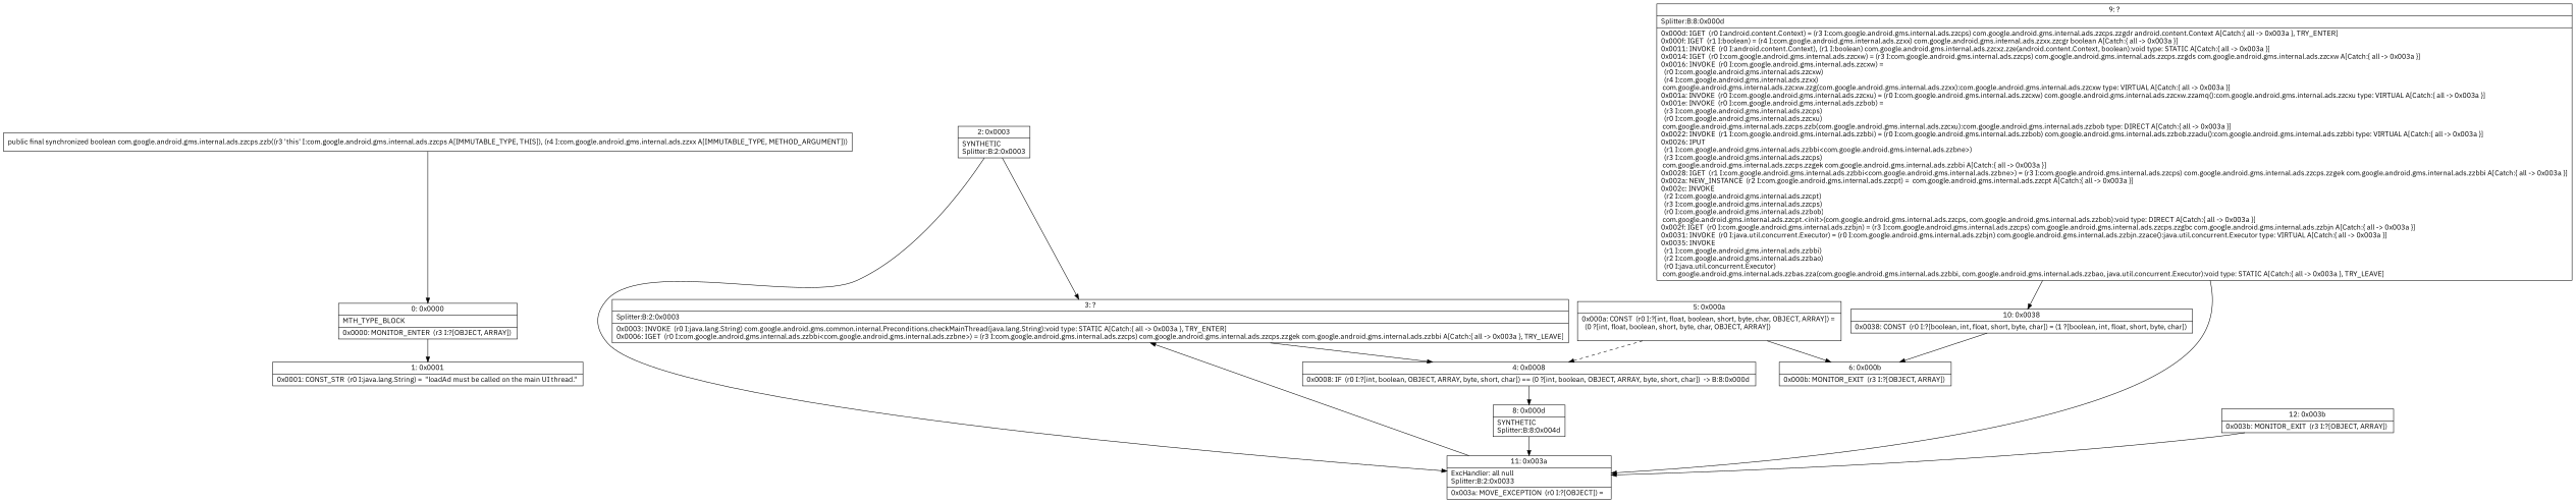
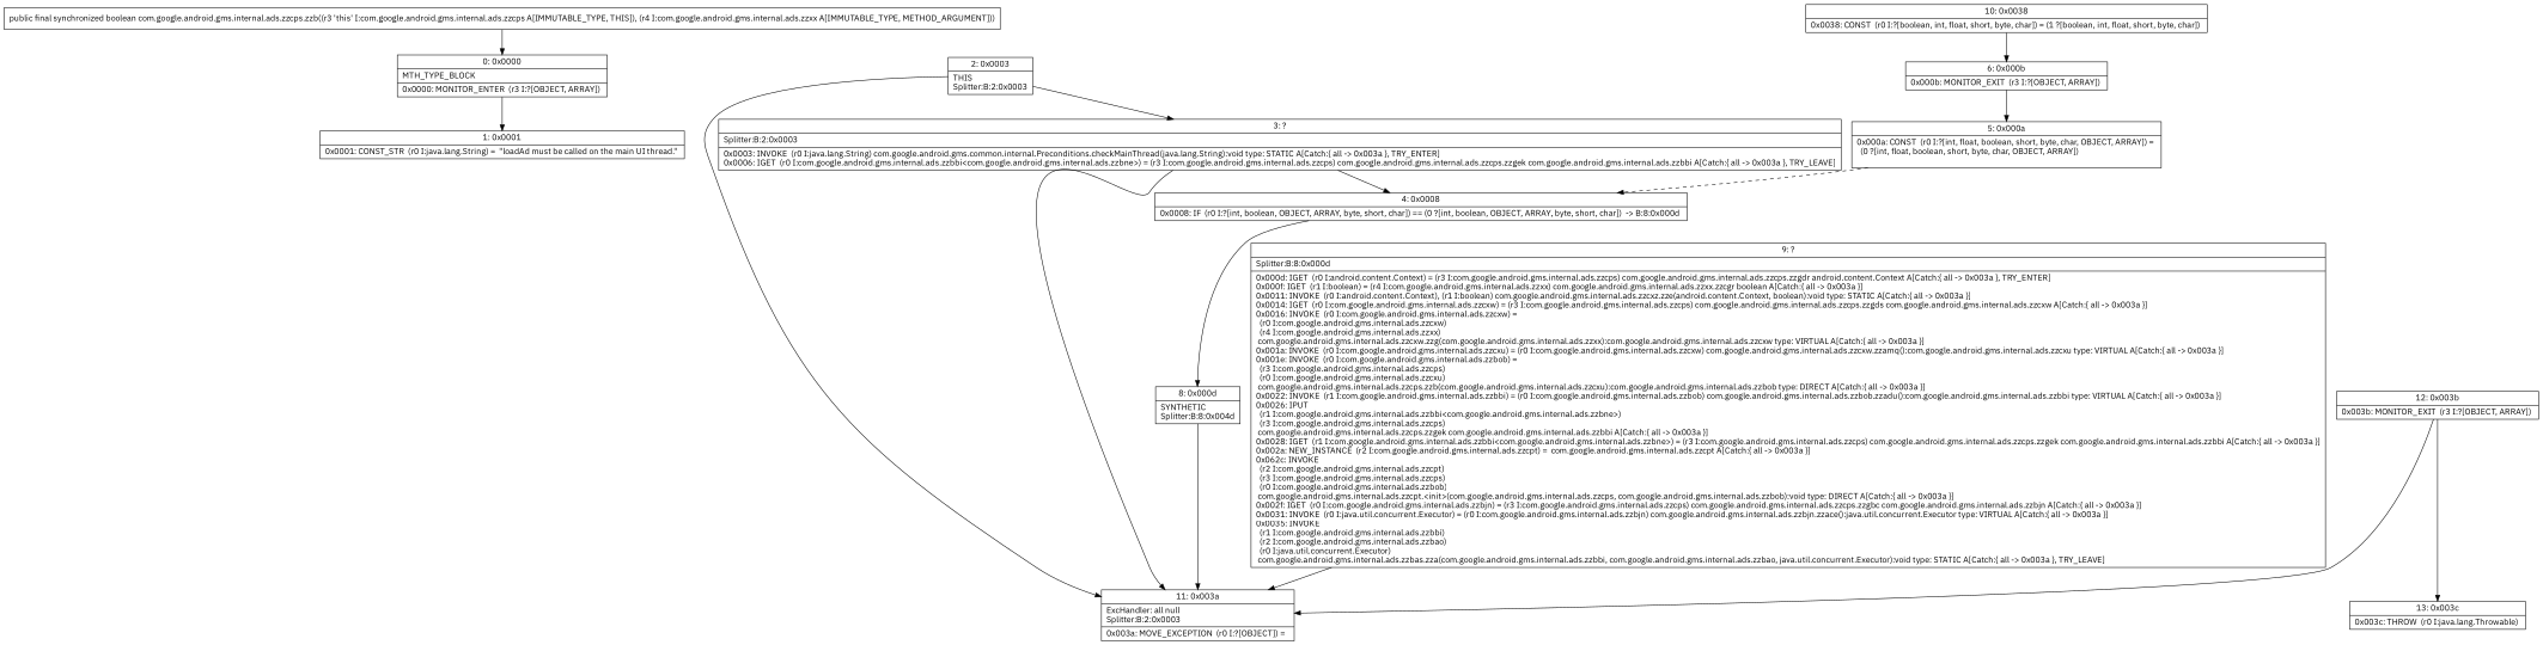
  digraph {
    fontname="IBM Plex Sans"
    node [fontname="IBM Plex Sans" shape=record]
    edge [fontname="IBM Plex Sans"]
    n1 [label="{0\:\ 0x0000|MTH_TYPE_BLOCK\l|0x0000: MONITOR_ENTER  (r3 I:?[OBJECT, ARRAY]) \l}"]
    n2 [label="{1\:\ 0x0001|0x0001: CONST_STR  (r0 I:java.lang.String) =  \"loadAd must be called on the main UI thread.\" \l}"]
-   n3 [label="{2\:\ 0x0003|SYNTHETIC\lSplitter:B:2:0x0003\l}"]
+   n3 [label="{2\:\ 0x0003|THIS\lSplitter:B:2:0x0003\l}"]
    n4 [label="{3\:\ ?|Splitter:B:2:0x0003\l|0x0003: INVOKE  (r0 I:java.lang.String) com.google.android.gms.common.internal.Preconditions.checkMainThread(java.lang.String):void type: STATIC A[Catch:\{ all \-\> 0x003a \}, TRY_ENTER]\l0x0006: IGET  (r0 I:com.google.android.gms.internal.ads.zzbbi\<com.google.android.gms.internal.ads.zzbne\>) = (r3 I:com.google.android.gms.internal.ads.zzcps) com.google.android.gms.internal.ads.zzcps.zzgek com.google.android.gms.internal.ads.zzbbi A[Catch:\{ all \-\> 0x003a \}, TRY_LEAVE]\l}"]
-   n5 [label="{11\:\ 0x003a|ExcHandler: all null\lSplitter:B:2:0x0033\l|0x003a: MOVE_EXCEPTION  (r0 I:?[OBJECT]) =  \l}"]
+   n5 [label="{11\:\ 0x003a|ExcHandler: all null\lSplitter:B:2:0x0003\l|0x003a: MOVE_EXCEPTION  (r0 I:?[OBJECT]) =  \l}"]
    n6 [label="{4\:\ 0x0008|0x0008: IF  (r0 I:?[int, boolean, OBJECT, ARRAY, byte, short, char]) == (0 ?[int, boolean, OBJECT, ARRAY, byte, short, char])  \-\> B:8:0x000d \l}"]
    n7 [label="{8\:\ 0x000d|SYNTHETIC\lSplitter:B:8:0x004d\l}"]
    n8 [label="{5\:\ 0x000a|0x000a: CONST  (r0 I:?[int, float, boolean, short, byte, char, OBJECT, ARRAY]) = \l  (0 ?[int, float, boolean, short, byte, char, OBJECT, ARRAY])\l \l}"]
    n9 [label="{6\:\ 0x000b|0x000b: MONITOR_EXIT  (r3 I:?[OBJECT, ARRAY]) \l}"]
-   n10 [label="{9\:\ ?|Splitter:B:8:0x000d\l|0x000d: IGET  (r0 I:android.content.Context) = (r3 I:com.google.android.gms.internal.ads.zzcps) com.google.android.gms.internal.ads.zzcps.zzgdr android.content.Context A[Catch:\{ all \-\> 0x003a \}, TRY_ENTER]\l0x000f: IGET  (r1 I:boolean) = (r4 I:com.google.android.gms.internal.ads.zzxx) com.google.android.gms.internal.ads.zzxx.zzcgr boolean A[Catch:\{ all \-\> 0x003a \}]\l0x0011: INVOKE  (r0 I:android.content.Context), (r1 I:boolean) com.google.android.gms.internal.ads.zzcxz.zze(android.content.Context, boolean):void type: STATIC A[Catch:\{ all \-\> 0x003a \}]\l0x0014: IGET  (r0 I:com.google.android.gms.internal.ads.zzcxw) = (r3 I:com.google.android.gms.internal.ads.zzcps) com.google.android.gms.internal.ads.zzcps.zzgds com.google.android.gms.internal.ads.zzcxw A[Catch:\{ all \-\> 0x003a \}]\l0x0016: INVOKE  (r0 I:com.google.android.gms.internal.ads.zzcxw) = \l  (r0 I:com.google.android.gms.internal.ads.zzcxw)\l  (r4 I:com.google.android.gms.internal.ads.zzxx)\l com.google.android.gms.internal.ads.zzcxw.zzg(com.google.android.gms.internal.ads.zzxx):com.google.android.gms.internal.ads.zzcxw type: VIRTUAL A[Catch:\{ all \-\> 0x003a \}]\l0x001a: INVOKE  (r0 I:com.google.android.gms.internal.ads.zzcxu) = (r0 I:com.google.android.gms.internal.ads.zzcxw) com.google.android.gms.internal.ads.zzcxw.zzamq():com.google.android.gms.internal.ads.zzcxu type: VIRTUAL A[Catch:\{ all \-\> 0x003a \}]\l0x001e: INVOKE  (r0 I:com.google.android.gms.internal.ads.zzbob) = \l  (r3 I:com.google.android.gms.internal.ads.zzcps)\l  (r0 I:com.google.android.gms.internal.ads.zzcxu)\l com.google.android.gms.internal.ads.zzcps.zzb(com.google.android.gms.internal.ads.zzcxu):com.google.android.gms.internal.ads.zzbob type: DIRECT A[Catch:\{ all \-\> 0x003a \}]\l0x0022: INVOKE  (r1 I:com.google.android.gms.internal.ads.zzbbi) = (r0 I:com.google.android.gms.internal.ads.zzbob) com.google.android.gms.internal.ads.zzbob.zzadu():com.google.android.gms.internal.ads.zzbbi type: VIRTUAL A[Catch:\{ all \-\> 0x003a \}]\l0x0026: IPUT  \l  (r1 I:com.google.android.gms.internal.ads.zzbbi\<com.google.android.gms.internal.ads.zzbne\>)\l  (r3 I:com.google.android.gms.internal.ads.zzcps)\l com.google.android.gms.internal.ads.zzcps.zzgek com.google.android.gms.internal.ads.zzbbi A[Catch:\{ all \-\> 0x003a \}]\l0x0028: IGET  (r1 I:com.google.android.gms.internal.ads.zzbbi\<com.google.android.gms.internal.ads.zzbne\>) = (r3 I:com.google.android.gms.internal.ads.zzcps) com.google.android.gms.internal.ads.zzcps.zzgek com.google.android.gms.internal.ads.zzbbi A[Catch:\{ all \-\> 0x003a \}]\l0x002a: NEW_INSTANCE  (r2 I:com.google.android.gms.internal.ads.zzcpt) =  com.google.android.gms.internal.ads.zzcpt A[Catch:\{ all \-\> 0x003a \}]\l0x002c: INVOKE  \l  (r2 I:com.google.android.gms.internal.ads.zzcpt)\l  (r3 I:com.google.android.gms.internal.ads.zzcps)\l  (r0 I:com.google.android.gms.internal.ads.zzbob)\l com.google.android.gms.internal.ads.zzcpt.\<init\>(com.google.android.gms.internal.ads.zzcps, com.google.android.gms.internal.ads.zzbob):void type: DIRECT A[Catch:\{ all \-\> 0x003a \}]\l0x002f: IGET  (r0 I:com.google.android.gms.internal.ads.zzbjn) = (r3 I:com.google.android.gms.internal.ads.zzcps) com.google.android.gms.internal.ads.zzcps.zzgbc com.google.android.gms.internal.ads.zzbjn A[Catch:\{ all \-\> 0x003a \}]\l0x0031: INVOKE  (r0 I:java.util.concurrent.Executor) = (r0 I:com.google.android.gms.internal.ads.zzbjn) com.google.android.gms.internal.ads.zzbjn.zzace():java.util.concurrent.Executor type: VIRTUAL A[Catch:\{ all \-\> 0x003a \}]\l0x0035: INVOKE  \l  (r1 I:com.google.android.gms.internal.ads.zzbbi)\l  (r2 I:com.google.android.gms.internal.ads.zzbao)\l  (r0 I:java.util.concurrent.Executor)\l com.google.android.gms.internal.ads.zzbas.zza(com.google.android.gms.internal.ads.zzbbi, com.google.android.gms.internal.ads.zzbao, java.util.concurrent.Executor):void type: STATIC A[Catch:\{ all \-\> 0x003a \}, TRY_LEAVE]\l}"]
+   n10 [label="{9\:\ ?|Splitter:B:8:0x000d\l|0x000d: IGET  (r0 I:android.content.Context) = (r3 I:com.google.android.gms.internal.ads.zzcps) com.google.android.gms.internal.ads.zzcps.zzgdr android.content.Context A[Catch:\{ all \-\> 0x003a \}, TRY_ENTER]\l0x000f: IGET  (r1 I:boolean) = (r4 I:com.google.android.gms.internal.ads.zzxx) com.google.android.gms.internal.ads.zzxx.zzcgr boolean A[Catch:\{ all \-\> 0x003a \}]\l0x0011: INVOKE  (r0 I:android.content.Context), (r1 I:boolean) com.google.android.gms.internal.ads.zzcxz.zze(android.content.Context, boolean):void type: STATIC A[Catch:\{ all \-\> 0x003a \}]\l0x0014: IGET  (r0 I:com.google.android.gms.internal.ads.zzcxw) = (r3 I:com.google.android.gms.internal.ads.zzcps) com.google.android.gms.internal.ads.zzcps.zzgds com.google.android.gms.internal.ads.zzcxw A[Catch:\{ all \-\> 0x003a \}]\l0x0016: INVOKE  (r0 I:com.google.android.gms.internal.ads.zzcxw) = \l  (r0 I:com.google.android.gms.internal.ads.zzcxw)\l  (r4 I:com.google.android.gms.internal.ads.zzxx)\l com.google.android.gms.internal.ads.zzcxw.zzg(com.google.android.gms.internal.ads.zzxx):com.google.android.gms.internal.ads.zzcxw type: VIRTUAL A[Catch:\{ all \-\> 0x003a \}]\l0x001a: INVOKE  (r0 I:com.google.android.gms.internal.ads.zzcxu) = (r0 I:com.google.android.gms.internal.ads.zzcxw) com.google.android.gms.internal.ads.zzcxw.zzamq():com.google.android.gms.internal.ads.zzcxu type: VIRTUAL A[Catch:\{ all \-\> 0x003a \}]\l0x001e: INVOKE  (r0 I:com.google.android.gms.internal.ads.zzbob) = \l  (r3 I:com.google.android.gms.internal.ads.zzcps)\l  (r0 I:com.google.android.gms.internal.ads.zzcxu)\l com.google.android.gms.internal.ads.zzcps.zzb(com.google.android.gms.internal.ads.zzcxu):com.google.android.gms.internal.ads.zzbob type: DIRECT A[Catch:\{ all \-\> 0x003a \}]\l0x0022: INVOKE  (r1 I:com.google.android.gms.internal.ads.zzbbi) = (r0 I:com.google.android.gms.internal.ads.zzbob) com.google.android.gms.internal.ads.zzbob.zzadu():com.google.android.gms.internal.ads.zzbbi type: VIRTUAL A[Catch:\{ all \-\> 0x003a \}]\l0x0026: IPUT  \l  (r1 I:com.google.android.gms.internal.ads.zzbbi\<com.google.android.gms.internal.ads.zzbne\>)\l  (r3 I:com.google.android.gms.internal.ads.zzcps)\l com.google.android.gms.internal.ads.zzcps.zzgek com.google.android.gms.internal.ads.zzbbi A[Catch:\{ all \-\> 0x003a \}]\l0x0028: IGET  (r1 I:com.google.android.gms.internal.ads.zzbbi\<com.google.android.gms.internal.ads.zzbne\>) = (r3 I:com.google.android.gms.internal.ads.zzcps) com.google.android.gms.internal.ads.zzcps.zzgek com.google.android.gms.internal.ads.zzbbi A[Catch:\{ all \-\> 0x003a \}]\l0x002a: NEW_INSTANCE  (r2 I:com.google.android.gms.internal.ads.zzcpt) =  com.google.android.gms.internal.ads.zzcpt A[Catch:\{ all \-\> 0x003a \}]\l0x062c: INVOKE  \l  (r2 I:com.google.android.gms.internal.ads.zzcpt)\l  (r3 I:com.google.android.gms.internal.ads.zzcps)\l  (r0 I:com.google.android.gms.internal.ads.zzbob)\l com.google.android.gms.internal.ads.zzcpt.\<init\>(com.google.android.gms.internal.ads.zzcps, com.google.android.gms.internal.ads.zzbob):void type: DIRECT A[Catch:\{ all \-\> 0x003a \}]\l0x002f: IGET  (r0 I:com.google.android.gms.internal.ads.zzbjn) = (r3 I:com.google.android.gms.internal.ads.zzcps) com.google.android.gms.internal.ads.zzcps.zzgbc com.google.android.gms.internal.ads.zzbjn A[Catch:\{ all \-\> 0x003a \}]\l0x0031: INVOKE  (r0 I:java.util.concurrent.Executor) = (r0 I:com.google.android.gms.internal.ads.zzbjn) com.google.android.gms.internal.ads.zzbjn.zzace():java.util.concurrent.Executor type: VIRTUAL A[Catch:\{ all \-\> 0x003a \}]\l0x0035: INVOKE  \l  (r1 I:com.google.android.gms.internal.ads.zzbbi)\l  (r2 I:com.google.android.gms.internal.ads.zzbao)\l  (r0 I:java.util.concurrent.Executor)\l com.google.android.gms.internal.ads.zzbas.zza(com.google.android.gms.internal.ads.zzbbi, com.google.android.gms.internal.ads.zzbao, java.util.concurrent.Executor):void type: STATIC A[Catch:\{ all \-\> 0x003a \}, TRY_LEAVE]\l}"]
    n11 [label="{10\:\ 0x0038|0x0038: CONST  (r0 I:?[boolean, int, float, short, byte, char]) = (1 ?[boolean, int, float, short, byte, char]) \l}"]
    n12 [label="{12\:\ 0x003b|0x003b: MONITOR_EXIT  (r3 I:?[OBJECT, ARRAY]) \l}"]
+   n13 [label="{13\:\ 0x003c|0x003c: THROW  (r0 I:java.lang.Throwable) \l}"]
    n14 [label="{public final synchronized boolean com.google.android.gms.internal.ads.zzcps.zzb((r3 'this' I:com.google.android.gms.internal.ads.zzcps A[IMMUTABLE_TYPE, THIS]), (r4 I:com.google.android.gms.internal.ads.zzxx A[IMMUTABLE_TYPE, METHOD_ARGUMENT])) }"]
    n1 -> n2
    n3 -> n4
    n3 -> n5
-   n5 -> n4
+   n4 -> n5
    n4 -> n6
    n6 -> n7
    n7 -> n5
    n8 -> n6 [style=dashed]
-   n8 -> n9
+   n9 -> n8
    n10 -> n5
-   n10 -> n11
    n11 -> n9
    n12 -> n5
+   n12 -> n13
    n14 -> n1
  }
